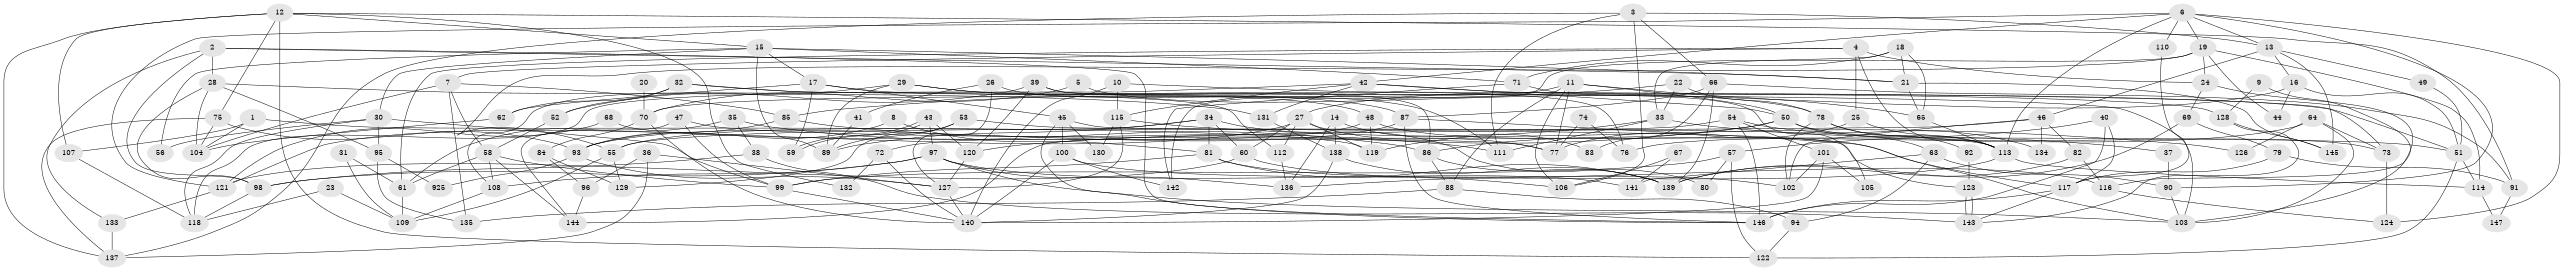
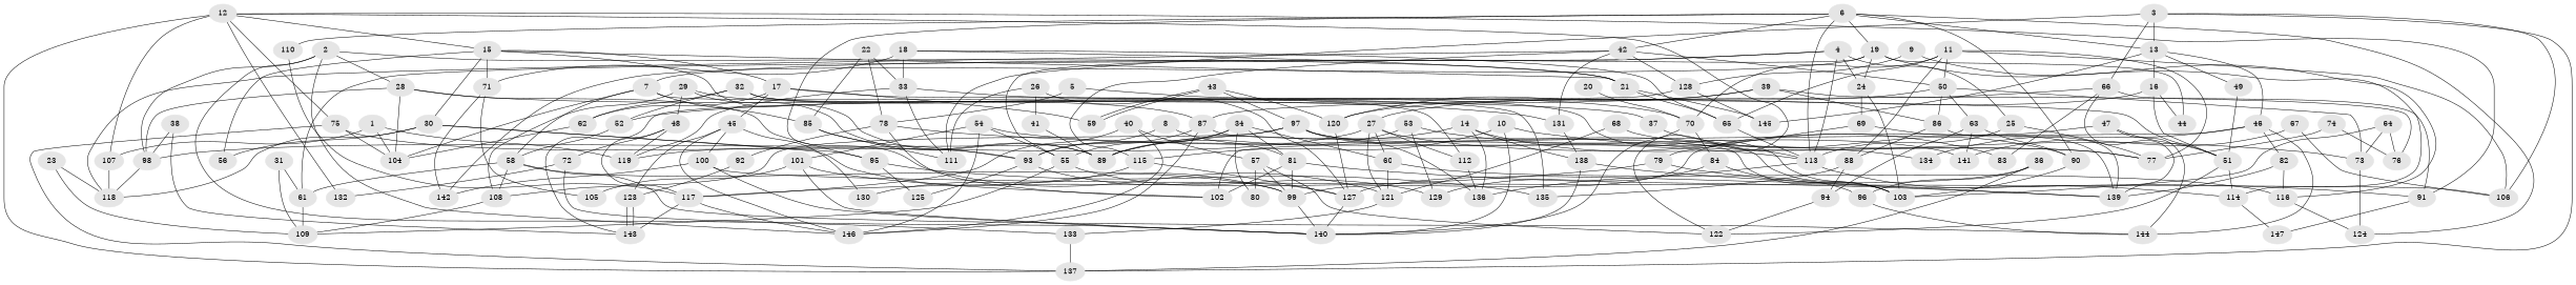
  graph {
    node [color=gray90 style=filled]
    1
    104
    107
    119
    118
    2
    21
    28
    98
    133
    146
    65
    145
    95
    131
    137
    3
    13
    66
    106
    111
    16
    46
    49
    91
    83
    87
    139
    4
    7
    24
    25
    61
    113
    58
    85
    135
    69
    103
    77
    109
    136
    114
    5
    70
    78
    140
    84
    102
    92
    6
    19
    42
    90
    110
    121
    124
    44
    55
    142
    128
    115
    50
    117
    108
    99
    144
    93
    8
    81
    127
-   125 [label=925]
+   125
    9
    116
    143
    10
    73
    130
-   126
    11
    88
    86
    120
    63
    94
    12
    15
    75
    122
    132
    89
    17
    30
    56
    71
    147
    27
    51
    82
    134
    14
    138
    45
    59
    62
    105
    60
    112
    100
    123
    18
    33
    37
    129
    20
    22
    23
    79
    26
    41
    29
    48
    72
    31
    32
    52
    34
    80
-   35
    38
    36
    96
    39
    76
    40
    57
    43
    97
    141
    47
    53
    54
    101
    64
    67
    68
    74
    1 -- 104
    1 -- 107
    1 -- 119
    107 -- 118
    2 -- 21
    2 -- 28
    2 -- 98
    2 -- 133
    2 -- 146
    21 -- 65
    21 -- 145
    28 -- 104
    28 -- 98
    28 -- 95
    28 -- 131
    98 -- 118
    133 -- 137
    65 -- 113
    95 -- 135
    95 -- 125
    131 -- 138
    3 -- 137
    3 -- 13
    3 -- 66
    3 -- 106
    3 -- 111
    13 -- 145
    13 -- 16
    13 -- 46
    13 -- 49
    66 -- 91
    66 -- 83
    66 -- 87
    66 -- 139
    16 -- 44
    16 -- 27
    16 -- 51
    46 -- 102
    46 -- 144
    46 -- 82
    46 -- 134
    49 -- 51
    91 -- 147
    87 -- 146
    87 -- 103
    87 -- 93
    4 -- 7
    4 -- 24
    4 -- 25
    4 -- 61
    4 -- 113
    7 -- 104
    7 -- 58
    7 -- 85
    7 -- 135
    24 -- 69
    24 -- 103
    25 -- 113
    25 -- 77
    61 -- 109
    113 -- 136
    113 -- 114
    58 -- 61
    58 -- 108
    58 -- 99
    58 -- 144
    85 -- 111
    85 -- 93
    69 -- 139
    69 -- 79
    114 -- 147
    5 -- 70
    5 -- 78
    70 -- 140
    70 -- 84
    78 -- 113
    78 -- 102
    78 -- 92
    84 -- 129
    84 -- 96
    92 -- 123
    6 -- 13
    6 -- 113
    6 -- 19
    6 -- 42
    6 -- 90
    6 -- 110
    6 -- 121
    6 -- 124
    19 -- 24
    19 -- 114
    19 -- 44
    19 -- 55
    19 -- 142
    42 -- 118
    42 -- 131
    42 -- 128
    42 -- 115
    42 -- 50
    90 -- 103
    110 -- 117
    121 -- 133
    55 -- 109
    55 -- 129
    128 -- 145
    128 -- 143
    115 -- 127
    115 -- 130
-   115 -- 126
    50 -- 73
    50 -- 86
    50 -- 120
    50 -- 63
    117 -- 146
    117 -- 143
    108 -- 109
    99 -- 140
    93 -- 127
    93 -- 125
    8 -- 93
    8 -- 81
    81 -- 139
    81 -- 102
    81 -- 99
    127 -- 140
    9 -- 128
    9 -- 116
    116 -- 124
    10 -- 140
    10 -- 115
    10 -- 73
    73 -- 124
    11 -- 65
    11 -- 106
    11 -- 77
    11 -- 70
    11 -- 50
    11 -- 88
    88 -- 135
    88 -- 94
    86 -- 139
    86 -- 88
    120 -- 127
    63 -- 90
    63 -- 94
    63 -- 141
    94 -- 122
    12 -- 107
    12 -- 137
    12 -- 91
    12 -- 15
    12 -- 75
    12 -- 122
    12 -- 132
    15 -- 21
    15 -- 89
    15 -- 17
    15 -- 30
    15 -- 56
    15 -- 71
    75 -- 104
    75 -- 137
    75 -- 93
    17 -- 51
    17 -- 45
    17 -- 59
    17 -- 62
    30 -- 118
    30 -- 95
    30 -- 99
    30 -- 56
    71 -- 142
    71 -- 105
    27 -- 119
    27 -- 77
    27 -- 121
    27 -- 60
    27 -- 112
    51 -- 114
    51 -- 122
    82 -- 139
    82 -- 116
    14 -- 83
    14 -- 136
+   14 -- 89
    14 -- 138
    138 -- 139
    138 -- 140
    45 -- 146
    45 -- 130
    45 -- 100
    45 -- 123
    62 -- 104
    60 -- 121
    60 -- 116
    112 -- 136
    100 -- 106
    100 -- 140
    100 -- 142
    123 -- 143
    123 -- 143
    18 -- 21
    18 -- 65
    18 -- 71
    18 -- 33
    33 -- 119
    33 -- 111
    33 -- 37
    37 -- 90
    20 -- 70
    22 -- 85
    22 -- 78
    22 -- 33
    23 -- 118
    23 -- 109
    79 -- 91
    79 -- 117
    26 -- 111
    26 -- 127
    26 -- 41
    41 -- 89
    29 -- 87
    29 -- 108
    29 -- 89
    29 -- 48
    48 -- 119
    48 -- 117
    48 -- 72
    72 -- 140
    72 -- 132
    31 -- 61
    31 -- 109
    32 -- 103
    32 -- 62
    32 -- 112
    32 -- 52
    52 -- 58
    34 -- 55
    34 -- 81
    34 -- 89
    34 -- 60
    34 -- 80
-   35 -- 61
-   35 -- 86
-   35 -- 38
    38 -- 98
    38 -- 143
    36 -- 137
    36 -- 127
    36 -- 96
    96 -- 144
    39 -- 86
    39 -- 120
    39 -- 52
    39 -- 76
    40 -- 146
    40 -- 117
    40 -- 57
    57 -- 99
    57 -- 122
    57 -- 80
    43 -- 120
    43 -- 59
    43 -- 59
    43 -- 97
    97 -- 98
    97 -- 103
    97 -- 136
    97 -- 108
    97 -- 141
    47 -- 99
    47 -- 144
    47 -- 51
    53 -- 113
    53 -- 89
    53 -- 129
    54 -- 146
    54 -- 55
    54 -- 134
    54 -- 101
    101 -- 140
    101 -- 102
    101 -- 105
    64 -- 103
    64 -- 73
-   64 -- 126
    64 -- 76
    67 -- 106
    67 -- 141
    68 -- 77
    68 -- 121
    74 -- 77
    74 -- 76
  }
